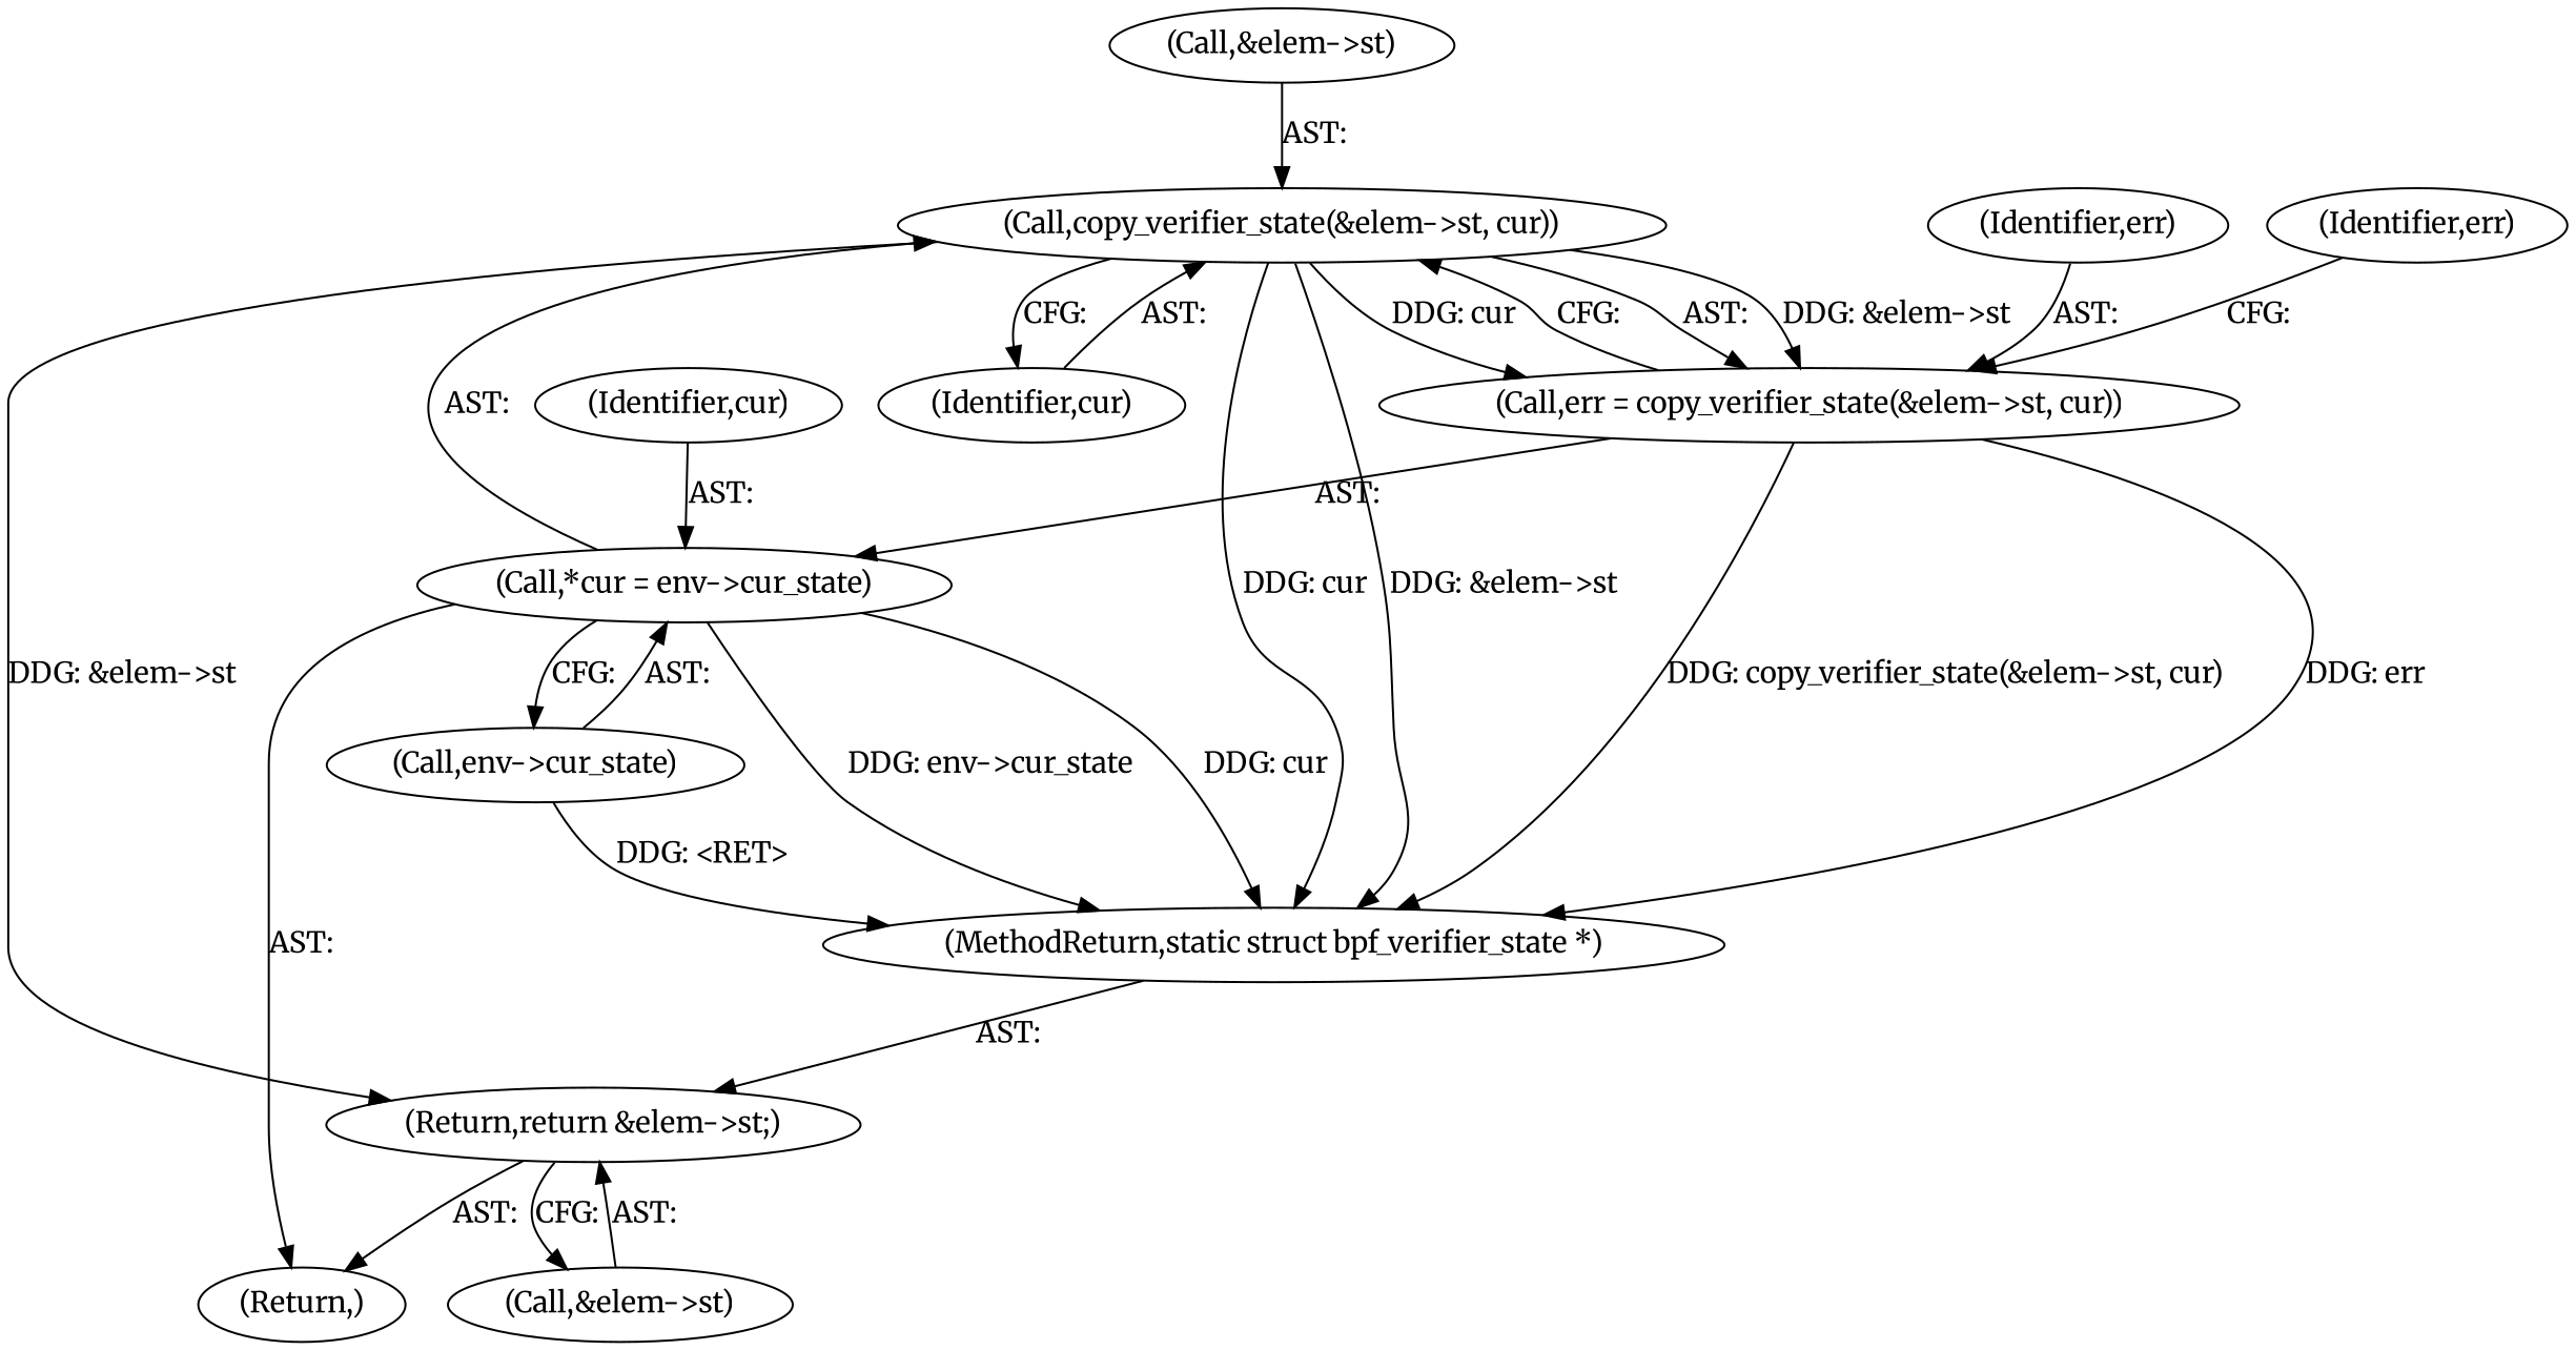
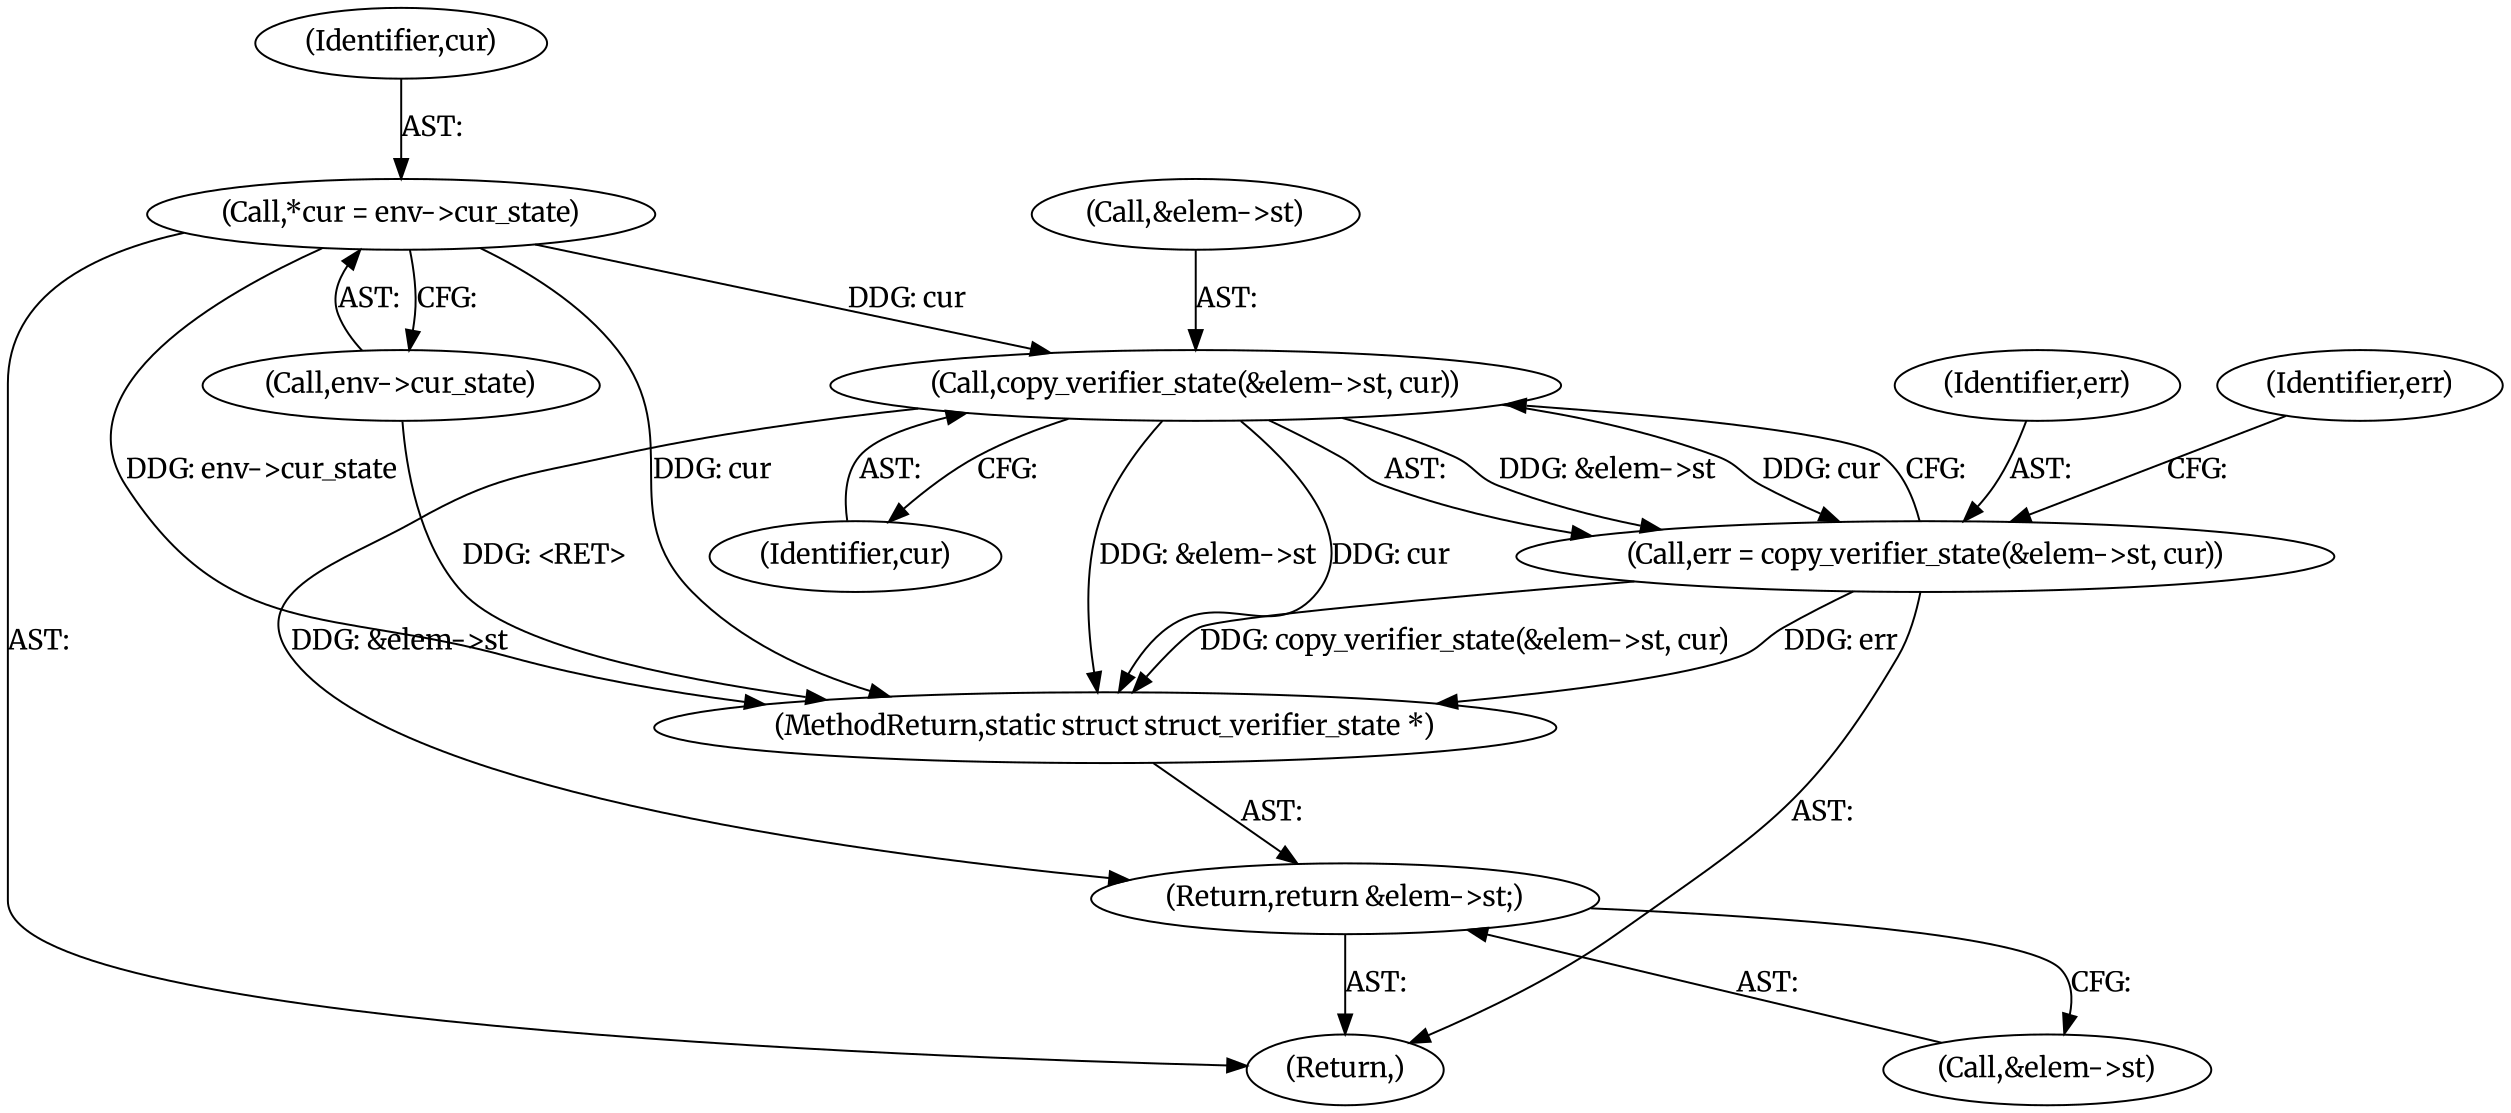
  digraph {
    fontname=Merriweather
    node [fontname=Merriweather]
    edge [fontname=Merriweather]
    n1 [label="(Call,copy_verifier_state(&elem->st, cur))"]
    n2 [label="(Call,err = copy_verifier_state(&elem->st, cur))"]
    n3 [label="(Return,return &elem->st;)"]
    n4 [label="(Identifier,cur)"]
-   n5 [label="(MethodReturn,static struct bpf_verifier_state *)"]
+   n5 [label="(MethodReturn,static struct struct_verifier_state *)"]
    n6 [label="(Return,)"]
    n7 [label="(Call,&elem->st)"]
    n8 [label="(Call,*cur = env->cur_state)"]
    n9 [label="(Call,env->cur_state)"]
    n10 [label="(Identifier,err)"]
    n11 [label="(Call,&elem->st)"]
    n12 [label="(Identifier,err)"]
    n13 [label="(Identifier,cur)"]
    n1 -> n2 [label="AST: "]
    n1 -> n2 [label="DDG: &elem->st"]
    n1 -> n2 [label="DDG: cur"]
    n1 -> n3 [label="DDG: &elem->st"]
    n1 -> n4 [label="CFG: "]
    n1 -> n5 [label="DDG: &elem->st"]
    n1 -> n5 [label="DDG: cur"]
    n2 -> n1 [label="CFG: "]
    n2 -> n5 [label="DDG: err"]
    n2 -> n5 [label="DDG: copy_verifier_state(&elem->st, cur)"]
-   n2 -> n8 [label="AST: "]
+   n2 -> n6 [label="AST: "]
    n3 -> n6 [label="AST: "]
    n3 -> n7 [label="CFG: "]
    n4 -> n1 [label="AST: "]
    n5 -> n3 [label="AST: "]
    n7 -> n3 [label="AST: "]
-   n8 -> n1 [label="AST: "]
+   n8 -> n1 [label="DDG: cur"]
    n8 -> n5 [label="DDG: env->cur_state"]
    n8 -> n5 [label="DDG: cur"]
    n8 -> n6 [label="AST: "]
    n8 -> n9 [label="CFG: "]
    n9 -> n5 [label="DDG: <RET>"]
    n9 -> n8 [label="AST: "]
    n10 -> n2 [label="AST: "]
    n11 -> n1 [label="AST: "]
    n12 -> n2 [label="CFG: "]
    n13 -> n8 [label="AST: "]
  }
